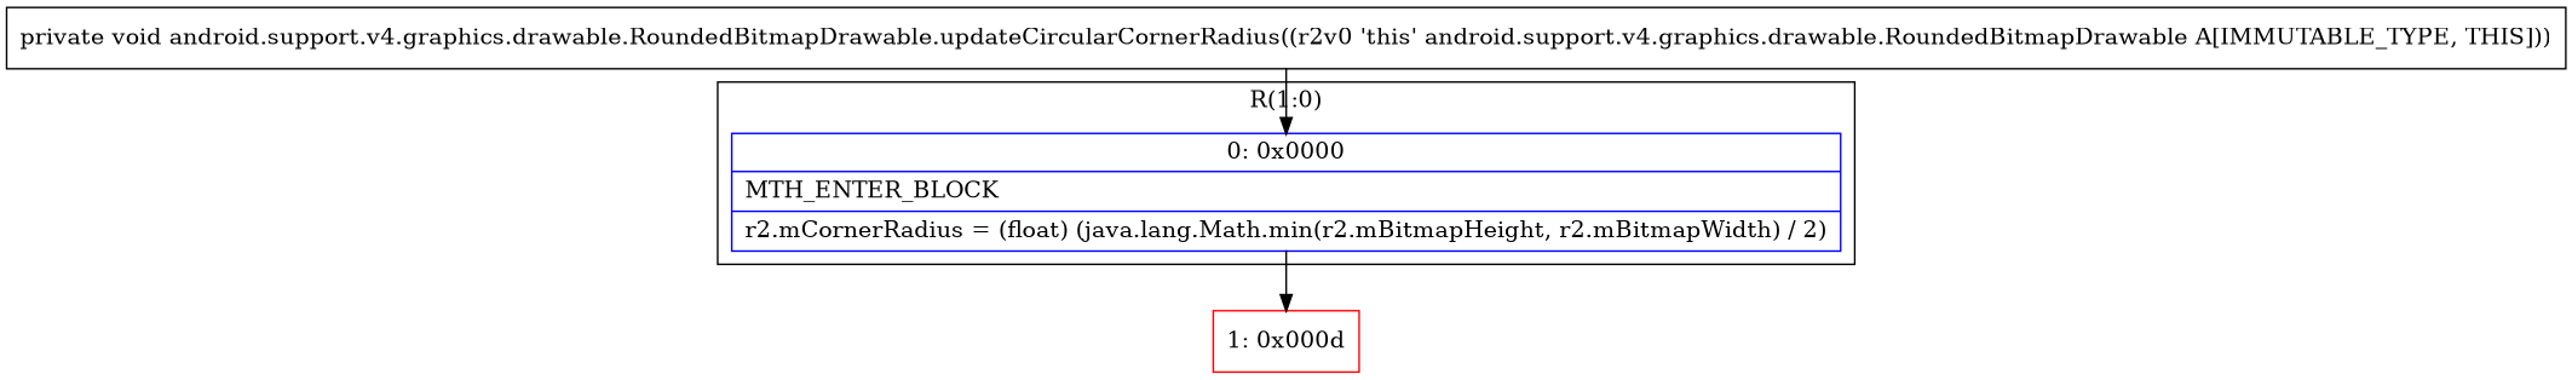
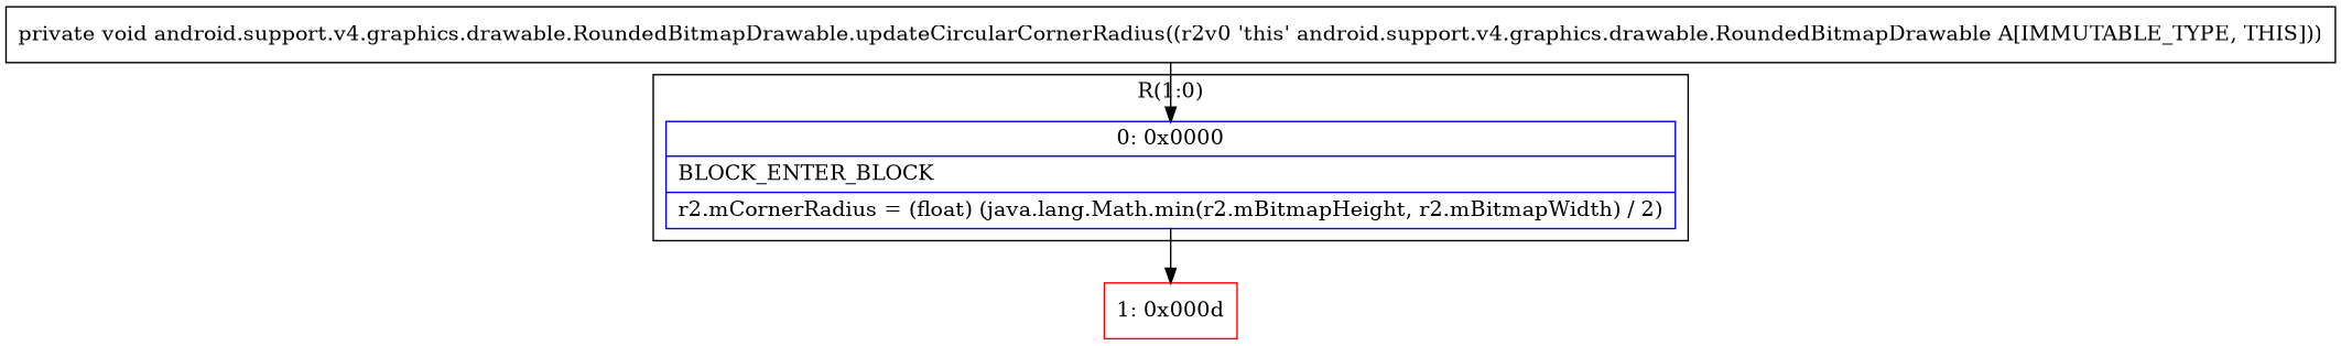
  digraph {
    node [shape=record]
-   n1 [color=blue label="{0\:\ 0x0000|MTH_ENTER_BLOCK\l|r2.mCornerRadius = (float) (java.lang.Math.min(r2.mBitmapHeight, r2.mBitmapWidth) \/ 2)\l}"]
+   n1 [color=blue label="{0\:\ 0x0000|BLOCK_ENTER_BLOCK\l|r2.mCornerRadius = (float) (java.lang.Math.min(r2.mBitmapHeight, r2.mBitmapWidth) \/ 2)\l}"]
    n2 [color=red label="{1\:\ 0x000d}"]
    n3 [label="{private void android.support.v4.graphics.drawable.RoundedBitmapDrawable.updateCircularCornerRadius((r2v0 'this' android.support.v4.graphics.drawable.RoundedBitmapDrawable A[IMMUTABLE_TYPE, THIS])) }"]
    subgraph cluster_1 {
      label="R(1:0)"
      n1
    }
    n1 -> n2
    n3 -> n1
  }
